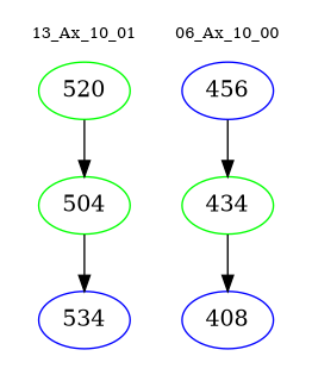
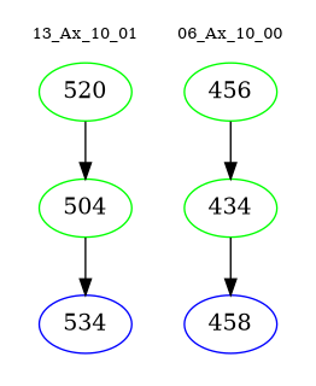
  digraph {
    node [color=green]
    edge [color=black]
    n1 [label=520]
    n2 [label=504]
    n3 [color=blue label=534]
-   n4 [color=blue label=456]
+   n4 [label=456]
    n5 [label=434]
-   n6 [color=blue label=408]
+   n6 [color=blue label=458]
    subgraph cluster_1 {
      color=white
      fontsize=10
      label="13_Ax_10_01"
      n1
      n2
      n3
    }
    subgraph cluster_2 {
      color=white
      fontsize=10
      label="06_Ax_10_00"
      n4
      n5
      n6
    }
    n1 -> n2
    n2 -> n3
    n4 -> n5
    n5 -> n6
  }
